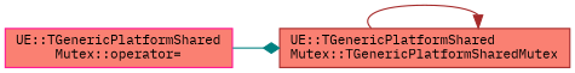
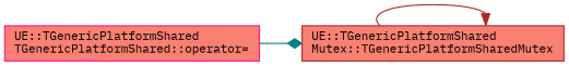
  digraph {
    rankdir=LR
    fontname="IBM Plex Mono"
    node [fillcolor=salmon fontname="IBM Plex Mono" fontsize=10 shape=box style=filled]
    edge [fontname="IBM Plex Mono" fontsize=10 labelfontname=Helvetica labelfontsize=10 style=solid]
-   n1 [color=deeppink fontcolor=black height=0.2 label="UE::TGenericPlatformShared\lMutex::operator=" width=0.4]
+   n1 [color=deeppink fontcolor=black height=0.2 label="UE::TGenericPlatformShared\lTGenericPlatformShared::operator=" width=0.4]
    n2 [color=brown height=0.2 label="UE::TGenericPlatformShared\lMutex::TGenericPlatformSharedMutex" width=0.4]
    n1 -> n2 [color=teal arrowhead=diamond]
    n2 -> n2 [color=brown arrowhead=normal]
  }
